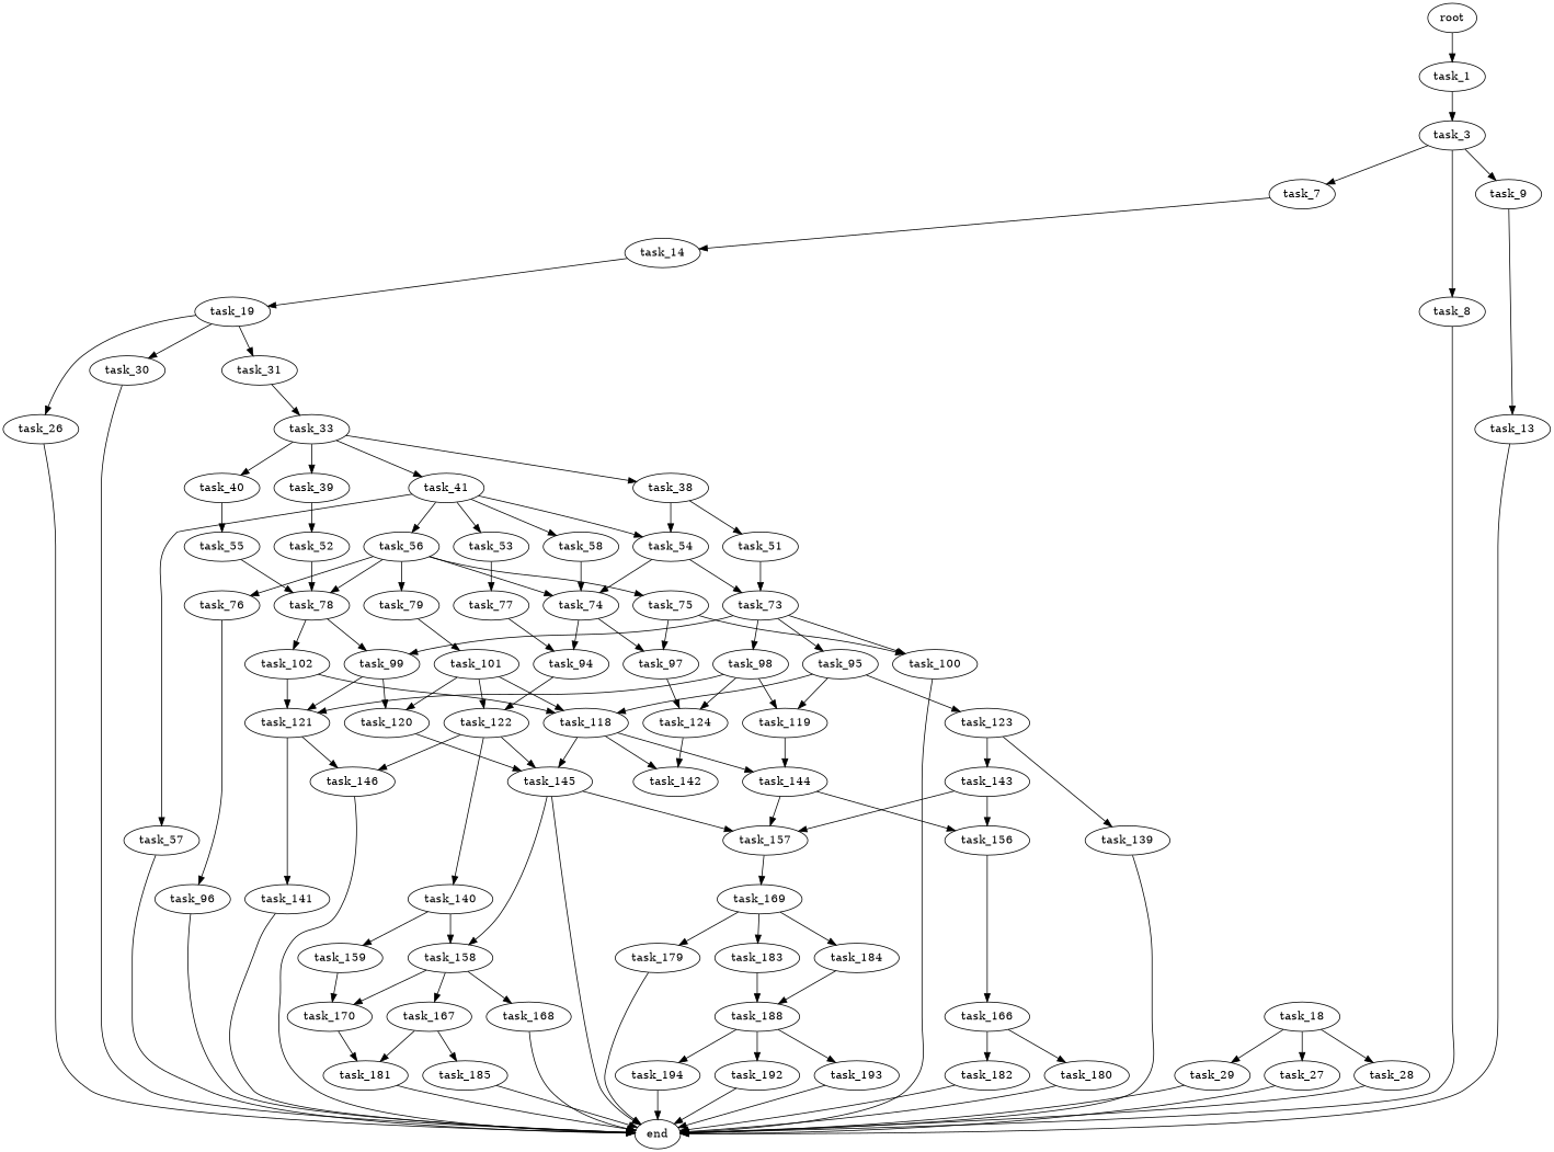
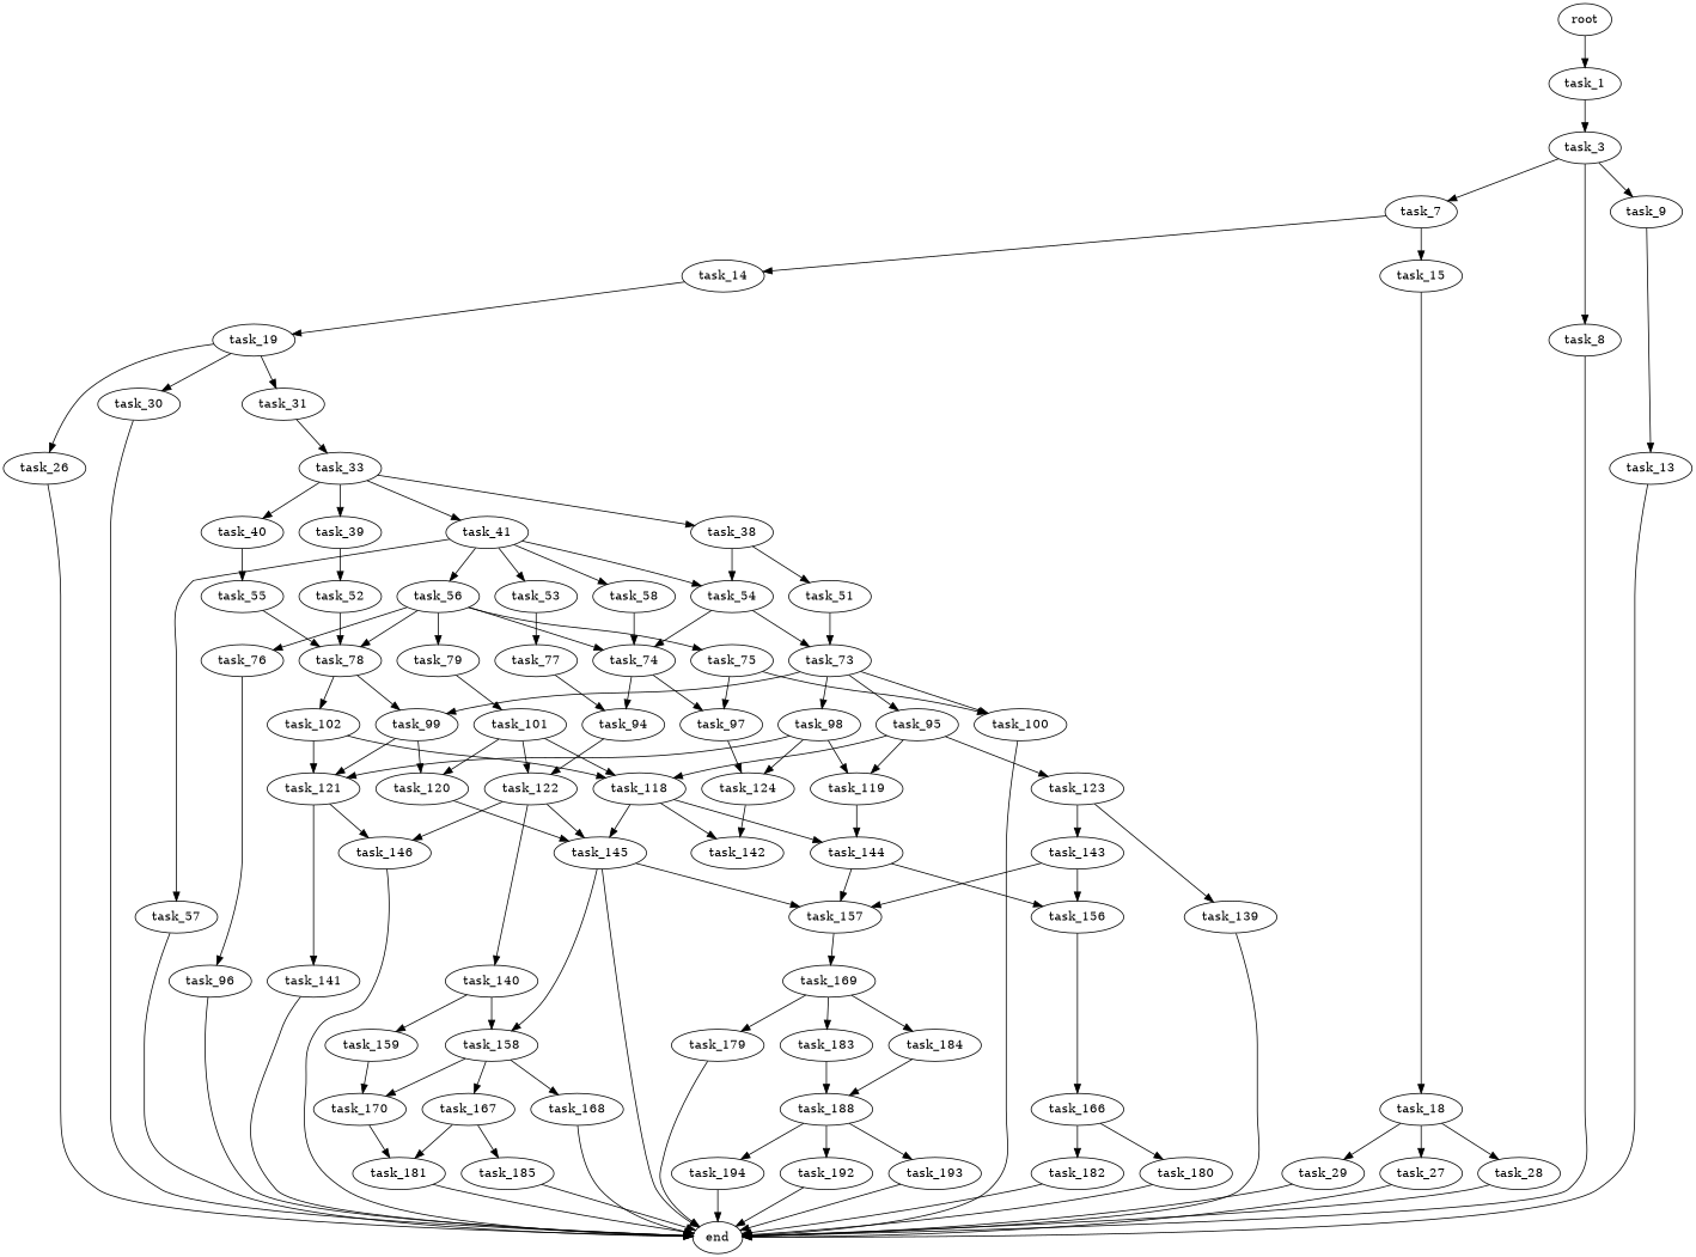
  digraph {
    root
    task_1
    task_3
    task_7
    task_8
    task_9
    task_14
+   task_15
    end
    task_13
    task_19
    task_18
    task_26
    task_30
    task_31
    task_27
    task_28
    task_29
    task_33
    task_38
    task_39
    task_40
    task_41
    task_51
    task_54
    task_52
    task_55
    task_53
    task_56
    task_57
    task_58
    task_73
    task_74
    task_78
    task_77
    task_75
    task_76
    task_79
    task_95
    task_98
    task_99
    task_100
    task_102
    task_94
    task_97
    task_96
    task_101
    task_118
    task_119
    task_123
    task_124
    task_121
    task_120
    task_122
    task_145
    task_140
    task_146
    task_142
    task_144
    task_139
    task_143
    task_141
    task_156
    task_157
    task_158
    task_159
    task_167
    task_168
    task_170
    task_166
    task_169
    task_180
    task_182
    task_179
    task_183
    task_184
    task_181
    task_185
    task_188
    task_192
    task_193
    task_194
    root -> task_1
    task_1 -> task_3
    task_3 -> task_7
    task_3 -> task_8
    task_3 -> task_9
    task_7 -> task_14
+   task_7 -> task_15
    task_8 -> end
    task_9 -> task_13
    task_14 -> task_19
+   task_15 -> task_18
    task_13 -> end
    task_19 -> task_26
    task_19 -> task_30
    task_19 -> task_31
    task_18 -> task_27
    task_18 -> task_28
    task_18 -> task_29
    task_26 -> end
    task_30 -> end
    task_31 -> task_33
    task_27 -> end
    task_28 -> end
    task_29 -> end
    task_33 -> task_38
    task_33 -> task_39
    task_33 -> task_40
    task_33 -> task_41
    task_38 -> task_51
    task_38 -> task_54
    task_39 -> task_52
    task_40 -> task_55
    task_41 -> task_54
    task_41 -> task_53
    task_41 -> task_56
    task_41 -> task_57
    task_41 -> task_58
    task_51 -> task_73
    task_54 -> task_73
    task_54 -> task_74
    task_52 -> task_78
    task_55 -> task_78
    task_53 -> task_77
    task_56 -> task_74
    task_56 -> task_78
    task_56 -> task_75
    task_56 -> task_76
    task_56 -> task_79
    task_57 -> end
    task_58 -> task_74
    task_73 -> task_95
    task_73 -> task_98
    task_73 -> task_99
    task_73 -> task_100
    task_74 -> task_94
    task_74 -> task_97
    task_78 -> task_99
    task_78 -> task_102
    task_77 -> task_94
    task_75 -> task_100
    task_75 -> task_97
    task_76 -> task_96
    task_79 -> task_101
    task_95 -> task_118
    task_95 -> task_119
    task_95 -> task_123
    task_98 -> task_119
    task_98 -> task_124
    task_98 -> task_121
    task_99 -> task_121
    task_99 -> task_120
    task_100 -> end
    task_102 -> task_118
    task_102 -> task_121
    task_94 -> task_122
    task_97 -> task_124
    task_96 -> end
    task_101 -> task_118
    task_101 -> task_120
    task_101 -> task_122
    task_118 -> task_145
    task_118 -> task_142
    task_118 -> task_144
    task_119 -> task_144
    task_123 -> task_139
    task_123 -> task_143
    task_124 -> task_142
    task_121 -> task_146
    task_121 -> task_141
    task_120 -> task_145
    task_122 -> task_145
    task_122 -> task_140
    task_122 -> task_146
    task_145 -> end
    task_145 -> task_157
    task_145 -> task_158
    task_140 -> task_158
    task_140 -> task_159
    task_146 -> end
    task_144 -> task_156
    task_144 -> task_157
    task_139 -> end
    task_143 -> task_156
    task_143 -> task_157
    task_141 -> end
    task_156 -> task_166
    task_157 -> task_169
    task_158 -> task_167
    task_158 -> task_168
    task_158 -> task_170
    task_159 -> task_170
    task_167 -> task_181
    task_167 -> task_185
    task_168 -> end
    task_170 -> task_181
    task_166 -> task_180
    task_166 -> task_182
    task_169 -> task_179
    task_169 -> task_183
    task_169 -> task_184
    task_180 -> end
    task_182 -> end
    task_179 -> end
    task_183 -> task_188
    task_184 -> task_188
    task_181 -> end
    task_185 -> end
    task_188 -> task_192
    task_188 -> task_193
    task_188 -> task_194
    task_192 -> end
    task_193 -> end
    task_194 -> end
  }
